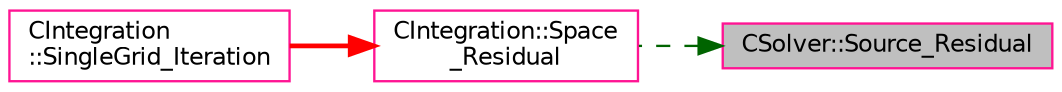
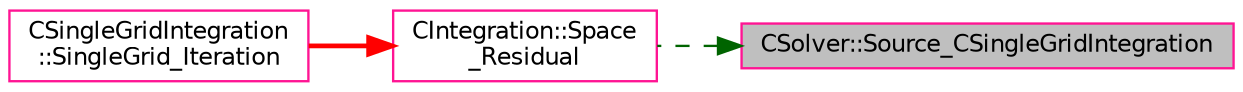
  digraph {
    rankdir=RL
    node [color=deeppink fillcolor=white fontname=Helvetica fontsize=10 shape=record style=filled]
    edge [dir=back fontname=Helvetica fontsize=10 labelfontname=Helvetica labelfontsize=10]
-   n1 [fillcolor=grey75 fontcolor=black height=0.2 label="CSolver::Source_Residual" width=0.4]
+   n1 [fillcolor=grey75 fontcolor=black height=0.2 label="CSolver::Source_CSingleGridIntegration" width=0.4]
    n2 [height=0.2 label="CIntegration::Space\l_Residual" width=0.4]
-   n3 [height=0.2 label="CIntegration\l::SingleGrid_Iteration" width=0.4]
+   n3 [height=0.2 label="CSingleGridIntegration\l::SingleGrid_Iteration" width=0.4]
    n1 -> n2 [color=darkgreen style=dashed]
    n2 -> n3 [color=red style=bold]
  }
